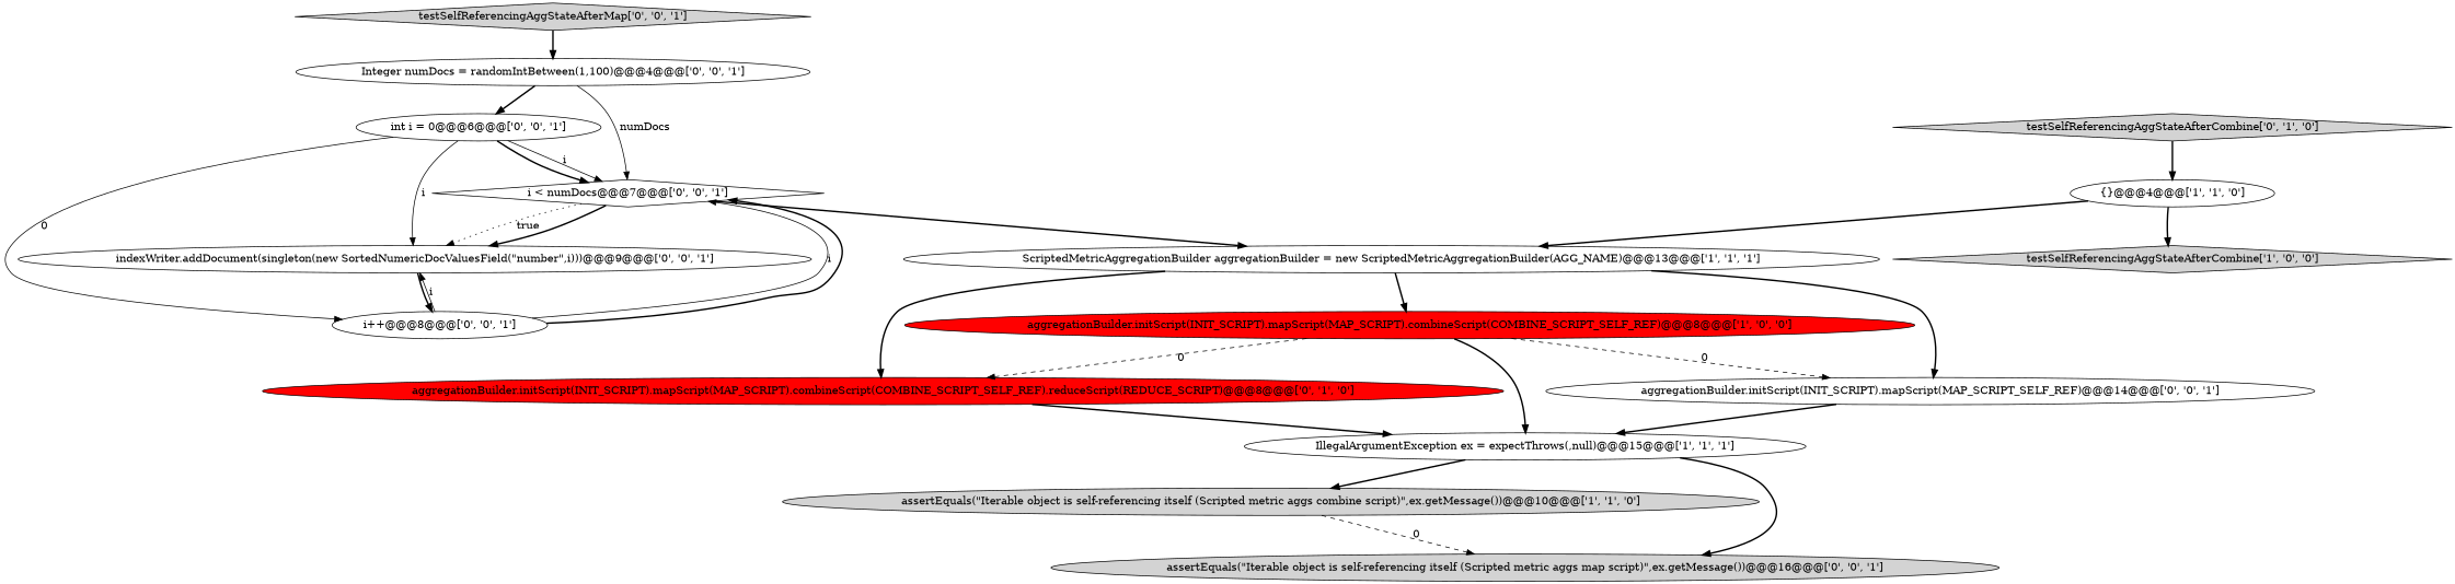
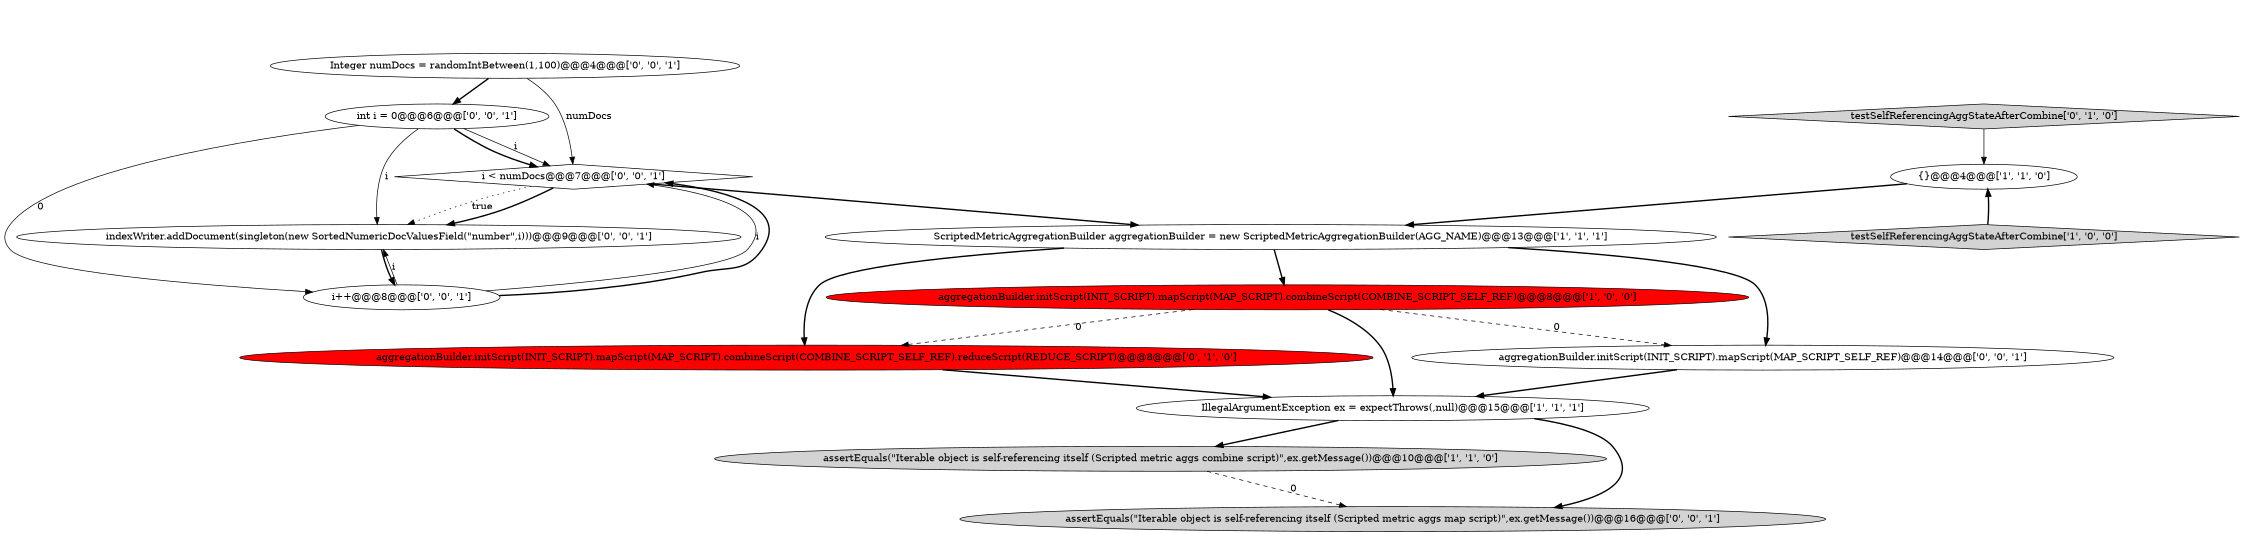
  digraph {
    node [fillcolor=white shape=ellipse style=filled]
    edge [style=bold]
    n1 [label="int i = 0@@@6@@@['0', '0', '1']"]
    n2 [label="i < numDocs@@@7@@@['0', '0', '1']" shape=diamond]
    n3 [label="i++@@@8@@@['0', '0', '1']"]
    n4 [label="indexWriter.addDocument(singleton(new SortedNumericDocValuesField(\"number\",i)))@@@9@@@['0', '0', '1']"]
    n5 [label="ScriptedMetricAggregationBuilder aggregationBuilder = new ScriptedMetricAggregationBuilder(AGG_NAME)@@@13@@@['1', '1', '1']"]
    n6 [fillcolor=red label="aggregationBuilder.initScript(INIT_SCRIPT).mapScript(MAP_SCRIPT).combineScript(COMBINE_SCRIPT_SELF_REF)@@@8@@@['1', '0', '0']"]
    n7 [fillcolor=red label="aggregationBuilder.initScript(INIT_SCRIPT).mapScript(MAP_SCRIPT).combineScript(COMBINE_SCRIPT_SELF_REF).reduceScript(REDUCE_SCRIPT)@@@8@@@['0', '1', '0']"]
    n8 [label="aggregationBuilder.initScript(INIT_SCRIPT).mapScript(MAP_SCRIPT_SELF_REF)@@@14@@@['0', '0', '1']"]
    n9 [fillcolor=lightgray label="assertEquals(\"Iterable object is self-referencing itself (Scripted metric aggs combine script)\",ex.getMessage())@@@10@@@['1', '1', '0']"]
    n10 [fillcolor=lightgray label="assertEquals(\"Iterable object is self-referencing itself (Scripted metric aggs map script)\",ex.getMessage())@@@16@@@['0', '0', '1']"]
    n11 [fillcolor=lightgray label="testSelfReferencingAggStateAfterCombine['1', '0', '0']" shape=diamond]
    n12 [label="{}@@@4@@@['1', '1', '0']"]
    n13 [label="IllegalArgumentException ex = expectThrows(,null)@@@15@@@['1', '1', '1']"]
    n14 [fillcolor=lightgray label="testSelfReferencingAggStateAfterCombine['0', '1', '0']" shape=diamond]
-   n15 [fillcolor=lightgray label="testSelfReferencingAggStateAfterMap['0', '0', '1']" shape=diamond]
    n16 [label="Integer numDocs = randomIntBetween(1,100)@@@4@@@['0', '0', '1']"]
    n1 -> n2 [label=i style=solid]
    n1 -> n2
    n1 -> n3 [label=0 style=solid]
    n1 -> n4 [label=i style=solid]
    n2 -> n4
    n2 -> n4 [label=true style=dotted]
    n2 -> n5
    n3 -> n2 [label=i style=solid]
    n3 -> n2
    n3 -> n4 [label=i style=solid]
    n4 -> n3
    n5 -> n6
    n5 -> n7
    n5 -> n8
    n6 -> n7 [label=0 style=dashed]
    n6 -> n8 [label=0 style=dashed]
    n6 -> n13
    n7 -> n13
    n8 -> n13
    n9 -> n10 [label=0 style=dashed]
-   n12 -> n11
+   n11 -> n12
    n12 -> n5
    n13 -> n9
    n13 -> n10
-   n14 -> n12
-   n15 -> n16
+   n14 -> n12 [style=solid]
    n16 -> n1
    n16 -> n2 [label=numDocs style=solid]
  }
